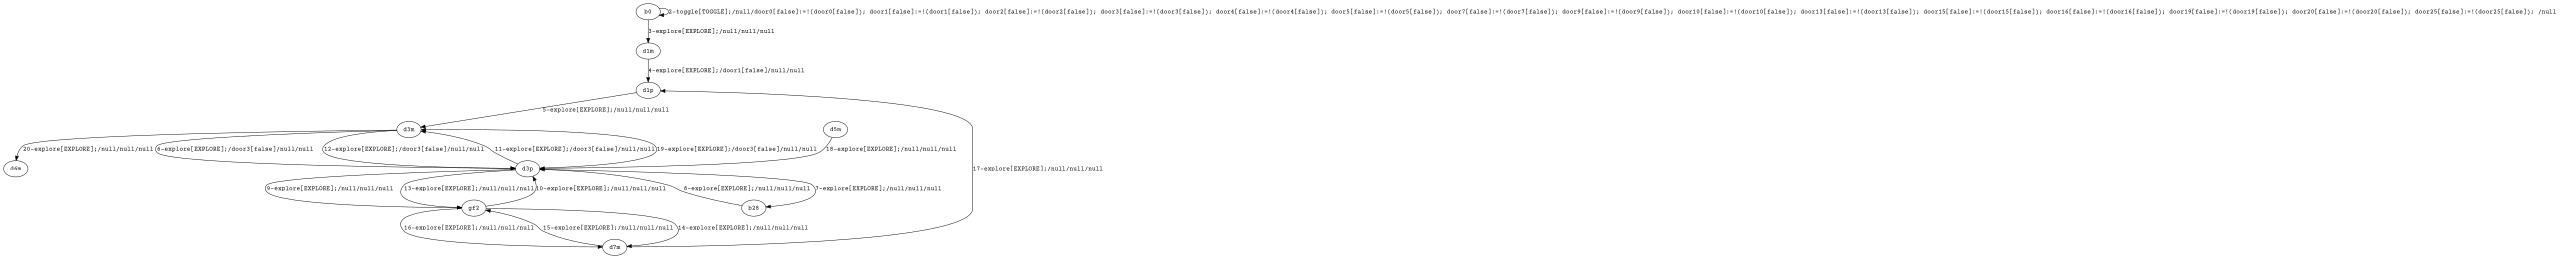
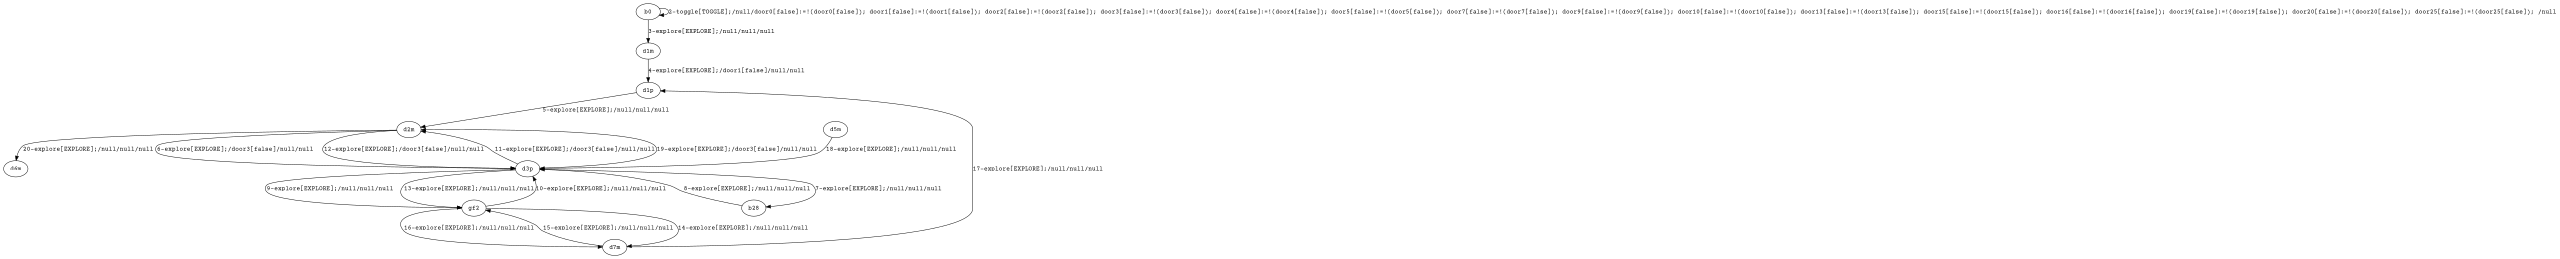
  digraph {
    fontname="Courier Prime"
    node [fontname="Courier Prime"]
    edge [fontname="Courier Prime"]
    b0
    d1m
    d1p
-   d3m
+   d3m [label=d2m]
    d3p
    d6m
    b28
    gf2
    d7m
    d5m
    b0 -> b0 [label="2-toggle[TOGGLE];/null/door0[false]:=!(door0[false]); door1[false]:=!(door1[false]); door2[false]:=!(door2[false]); door3[false]:=!(door3[false]); door4[false]:=!(door4[false]); door5[false]:=!(door5[false]); door7[false]:=!(door7[false]); door9[false]:=!(door9[false]); door10[false]:=!(door10[false]); door13[false]:=!(door13[false]); door15[false]:=!(door15[false]); door16[false]:=!(door16[false]); door19[false]:=!(door19[false]); door20[false]:=!(door20[false]); door25[false]:=!(door25[false]); /null"]
    b0 -> d1m [label="3-explore[EXPLORE];/null/null/null"]
    d1m -> d1p [label="4-explore[EXPLORE];/door1[false]/null/null"]
    d1p -> d3m [label="5-explore[EXPLORE];/null/null/null"]
    d3m -> d3p [label="6-explore[EXPLORE];/door3[false]/null/null"]
    d3m -> d3p [label="12-explore[EXPLORE];/door3[false]/null/null"]
    d3m -> d6m [label="20-explore[EXPLORE];/null/null/null"]
    d3p -> d3m [label="11-explore[EXPLORE];/door3[false]/null/null"]
    d3p -> d3m [label="19-explore[EXPLORE];/door3[false]/null/null"]
    d3p -> b28 [label="7-explore[EXPLORE];/null/null/null"]
    d3p -> gf2 [label="9-explore[EXPLORE];/null/null/null"]
    d3p -> gf2 [label="13-explore[EXPLORE];/null/null/null"]
    b28 -> d3p [label="8-explore[EXPLORE];/null/null/null"]
    gf2 -> d3p [label="10-explore[EXPLORE];/null/null/null"]
    gf2 -> d7m [label="14-explore[EXPLORE];/null/null/null"]
    gf2 -> d7m [label="16-explore[EXPLORE];/null/null/null"]
    d7m -> d1p [label="17-explore[EXPLORE];/null/null/null"]
    d7m -> gf2 [label="15-explore[EXPLORE];/null/null/null"]
    d5m -> d3p [label="18-explore[EXPLORE];/null/null/null"]
  }
